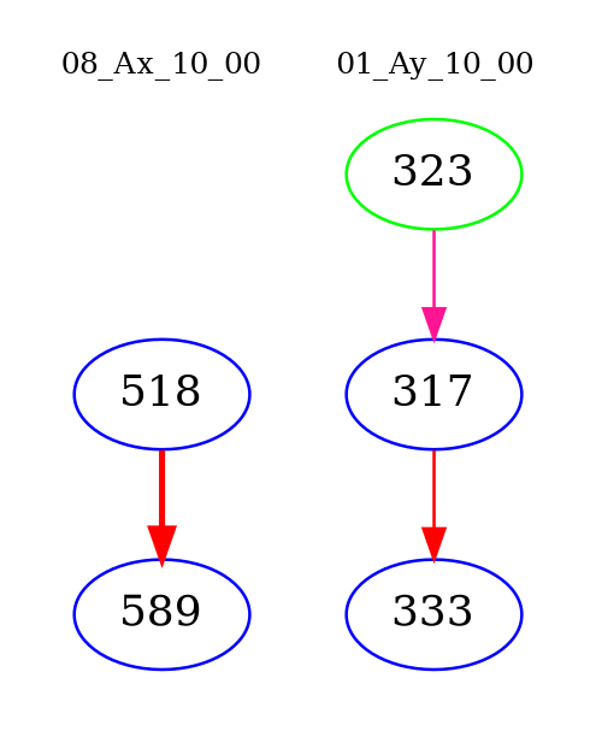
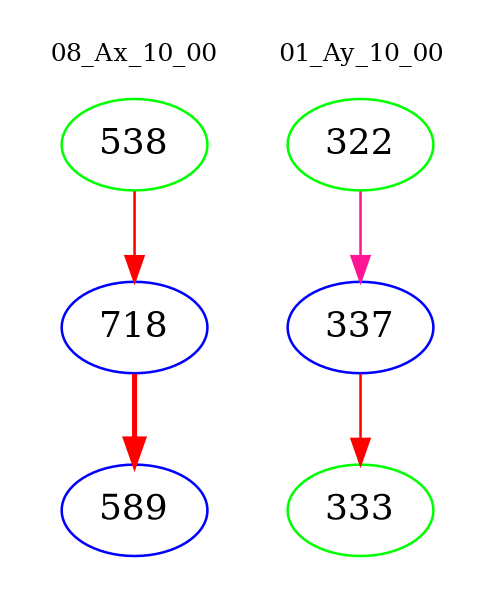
  digraph {
    node [color=blue]
    edge [color=red style=solid]
-   n2 [label=518]
+   n1 [color=green label=538]
+   n2 [label=718]
    n3 [label=589]
-   n4 [color=green label=323]
-   n5 [label=317]
-   n6 [label=333]
+   n4 [color=green label=322]
+   n5 [label=337]
+   n6 [color=green label=333]
    subgraph cluster_1 {
      color=white
      fontsize=10
      label="08_Ax_10_00"
+     n1
      n2
      n3
    }
    subgraph cluster_2 {
      color=white
      fontsize=10
      label="01_Ay_10_00"
      n4
      n5
      n6
    }
+   n1 -> n2
    n2 -> n3 [style=bold]
    n4 -> n5 [color=deeppink]
    n5 -> n6
  }
